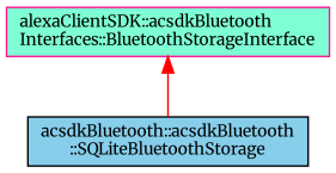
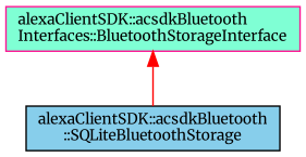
  digraph {
    fontname=Merriweather
    node [fontname=Merriweather fontsize=10 shape=record style=filled]
    n1 [color=deeppink fillcolor=aquamarine fontcolor=black height=0.2 label="alexaClientSDK::acsdkBluetooth\lInterfaces::BluetoothStorageInterface" width=0.4]
-   n2 [color=black fillcolor=skyblue height=0.2 label="acsdkBluetooth::acsdkBluetooth\l::SQLiteBluetoothStorage" width=0.4]
+   n2 [color=black fillcolor=skyblue height=0.2 label="alexaClientSDK::acsdkBluetooth\l::SQLiteBluetoothStorage" width=0.4]
    n1 -> n2 [color=red dir=back fontname=Merriweather fontsize=10 labelfontname=Helvetica labelfontsize=10 style=solid]
  }
